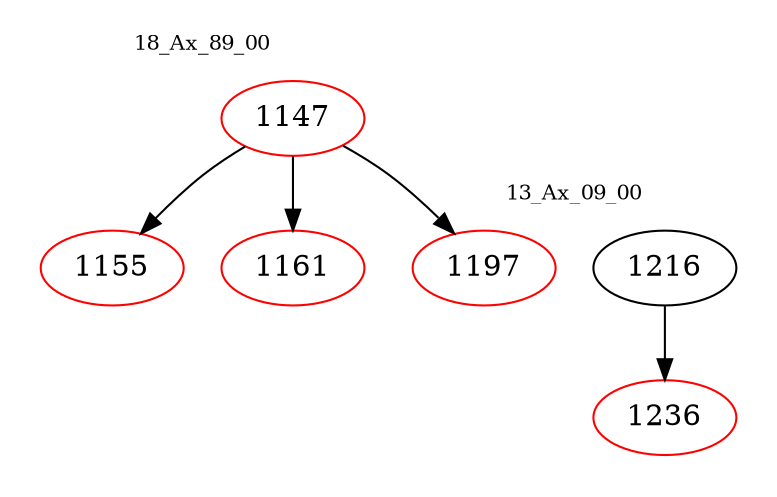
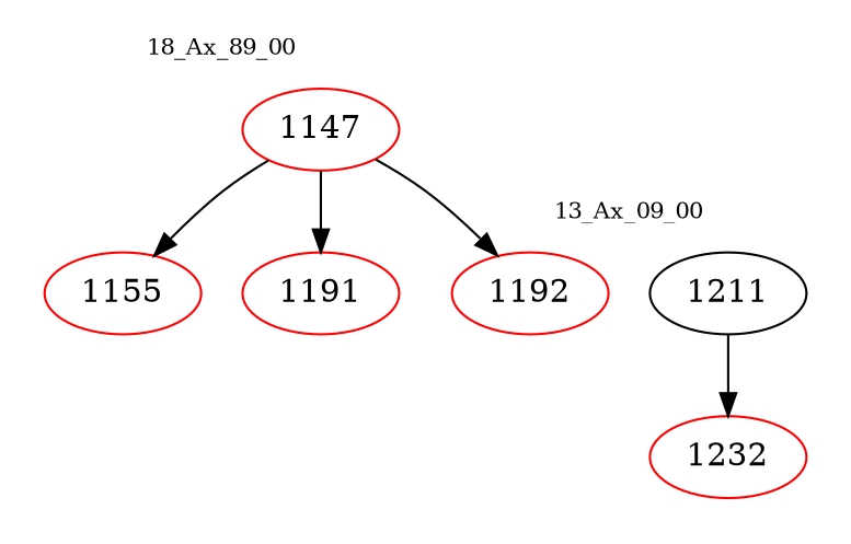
  digraph {
    node [color=red]
    edge [color=black]
-   n1 [color=black label=1216]
-   n2 [label=1197]
-   n3 [label=1236]
+   n1 [color=black label=1211]
+   n2 [label=1192]
+   n3 [label=1232]
    n4 [label=1147]
    n5 [label=1155]
-   n6 [label=1161]
+   n6 [label=1191]
    subgraph cluster_1 {
      color=white
      fontsize=10
      label="13_Ax_09_00"
      n1
      n2
      n3
    }
    subgraph cluster_2 {
      color=white
      fontsize=10
      label="18_Ax_89_00"
      n4
      n5
      n6
    }
    n1 -> n3
    n4 -> n2
    n4 -> n5
    n4 -> n6
  }
